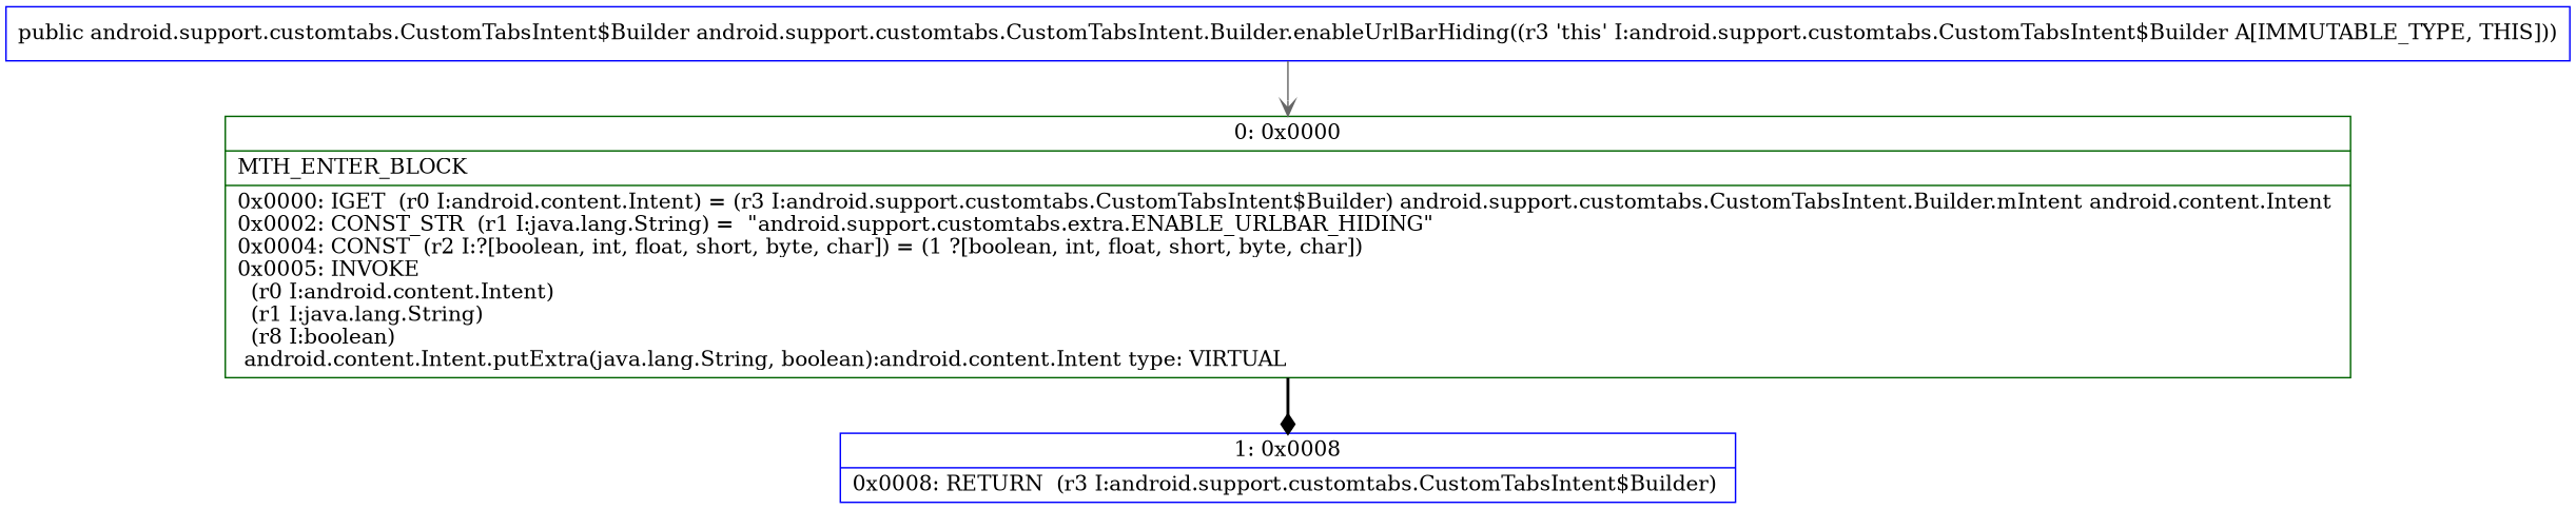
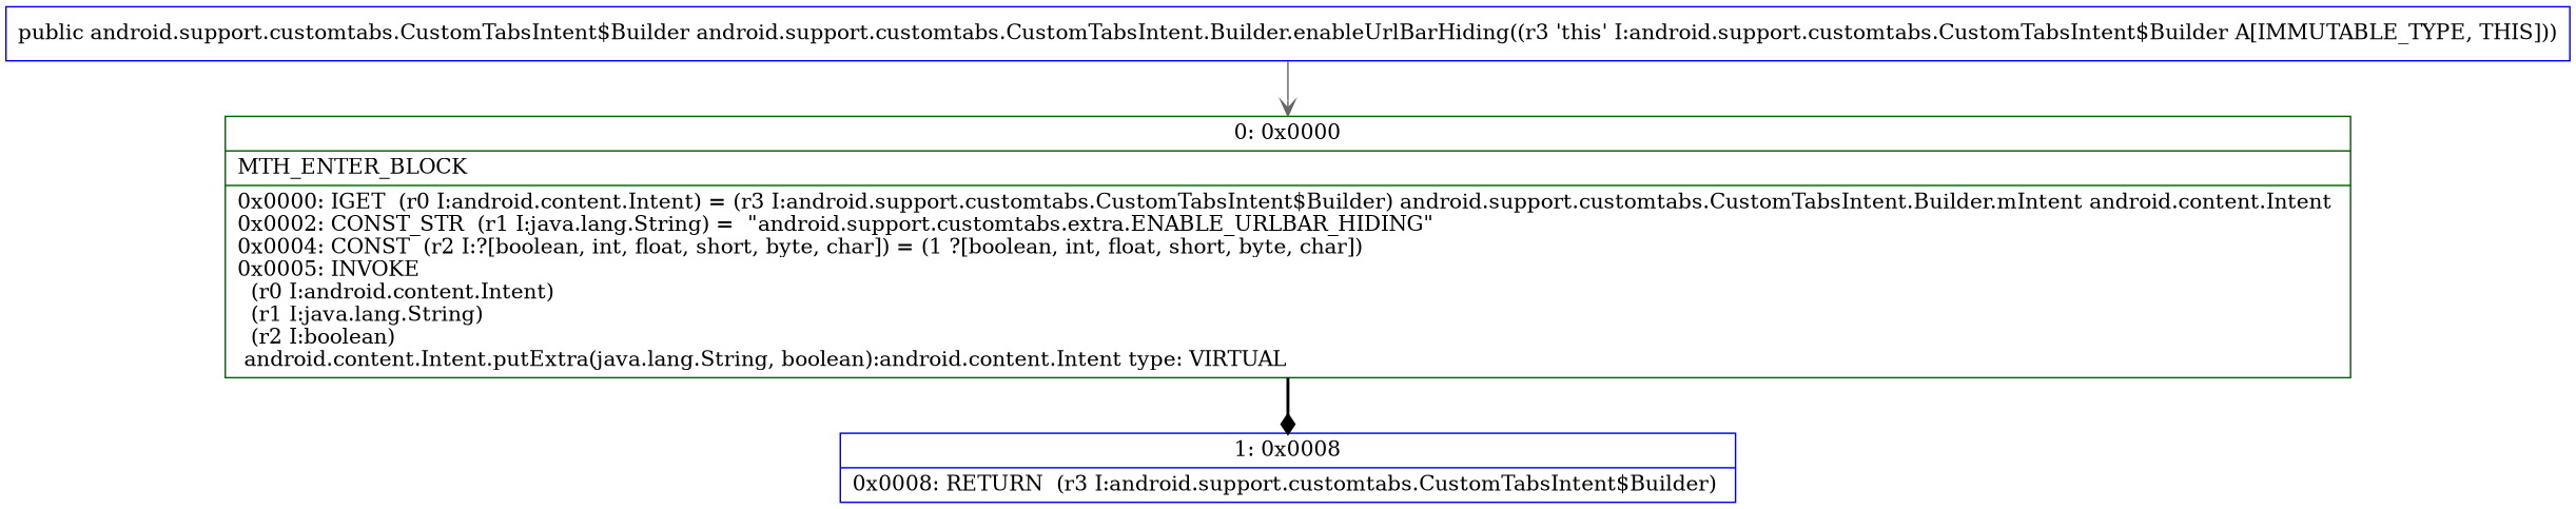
  digraph {
    node [shape=record color=blue]
-   n1 [label="{0\:\ 0x0000|MTH_ENTER_BLOCK\l|0x0000: IGET  (r0 I:android.content.Intent) = (r3 I:android.support.customtabs.CustomTabsIntent$Builder) android.support.customtabs.CustomTabsIntent.Builder.mIntent android.content.Intent \l0x0002: CONST_STR  (r1 I:java.lang.String) =  \"android.support.customtabs.extra.ENABLE_URLBAR_HIDING\" \l0x0004: CONST  (r2 I:?[boolean, int, float, short, byte, char]) = (1 ?[boolean, int, float, short, byte, char]) \l0x0005: INVOKE  \l  (r0 I:android.content.Intent)\l  (r1 I:java.lang.String)\l  (r8 I:boolean)\l android.content.Intent.putExtra(java.lang.String, boolean):android.content.Intent type: VIRTUAL \l}" color=darkgreen]
+   n1 [label="{0\:\ 0x0000|MTH_ENTER_BLOCK\l|0x0000: IGET  (r0 I:android.content.Intent) = (r3 I:android.support.customtabs.CustomTabsIntent$Builder) android.support.customtabs.CustomTabsIntent.Builder.mIntent android.content.Intent \l0x0002: CONST_STR  (r1 I:java.lang.String) =  \"android.support.customtabs.extra.ENABLE_URLBAR_HIDING\" \l0x0004: CONST  (r2 I:?[boolean, int, float, short, byte, char]) = (1 ?[boolean, int, float, short, byte, char]) \l0x0005: INVOKE  \l  (r0 I:android.content.Intent)\l  (r1 I:java.lang.String)\l  (r2 I:boolean)\l android.content.Intent.putExtra(java.lang.String, boolean):android.content.Intent type: VIRTUAL \l}" color=darkgreen]
    n2 [label="{1\:\ 0x0008|0x0008: RETURN  (r3 I:android.support.customtabs.CustomTabsIntent$Builder) \l}"]
    n3 [label="{public android.support.customtabs.CustomTabsIntent$Builder android.support.customtabs.CustomTabsIntent.Builder.enableUrlBarHiding((r3 'this' I:android.support.customtabs.CustomTabsIntent$Builder A[IMMUTABLE_TYPE, THIS])) }"]
    n1 -> n2 [color=black style=bold arrowhead=diamond]
    n3 -> n1 [color=gray40 style=solid arrowhead=vee]
  }
